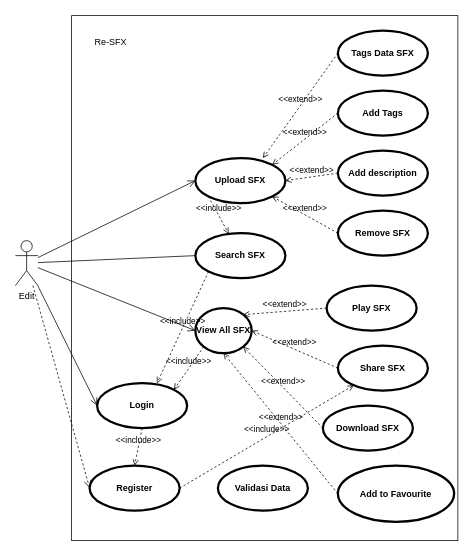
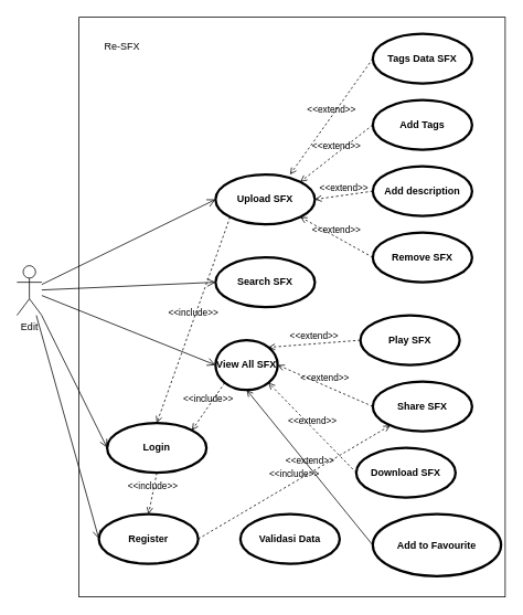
  <mxCell id="0" />
  <mxCell id="1" parent="0" />
  <mxCell id="2" value="" style="rounded=0;whiteSpace=wrap;html=1;fillColor=default;" parent="1" vertex="1"><mxGeometry x="95" y="20" width="515" height="700" as="geometry" /></mxCell>
  <mxCell id="3" value="Edit" style="shape=umlActor;verticalLabelPosition=bottom;verticalAlign=top;html=1;outlineConnect=0;" parent="1" vertex="1"><mxGeometry x="20" y="320" width="30" height="60" as="geometry" /></mxCell>
  <mxCell id="4" value="Login" style="shape=ellipse;html=1;strokeWidth=3;fontStyle=1;whiteSpace=wrap;align=center;perimeter=ellipsePerimeter;" parent="1" vertex="1"><mxGeometry x="129" y="510" width="120" height="60" as="geometry" /></mxCell>
  <mxCell id="5" value="Register" style="shape=ellipse;html=1;strokeWidth=3;fontStyle=1;whiteSpace=wrap;align=center;perimeter=ellipsePerimeter;" parent="1" vertex="1"><mxGeometry x="119" y="620" width="120" height="60" as="geometry" /></mxCell>
  <mxCell id="6" value="Validasi Data" style="shape=ellipse;html=1;strokeWidth=3;fontStyle=1;whiteSpace=wrap;align=center;perimeter=ellipsePerimeter;" parent="1" vertex="1"><mxGeometry x="290" y="620" width="120" height="60" as="geometry" /></mxCell>
  <mxCell id="7" value="Upload SFX" style="shape=ellipse;html=1;strokeWidth=3;fontStyle=1;whiteSpace=wrap;align=center;perimeter=ellipsePerimeter;" parent="1" vertex="1"><mxGeometry x="260" y="210" width="120" height="60" as="geometry" /></mxCell>
  <mxCell id="8" value="Play SFX" style="shape=ellipse;html=1;strokeWidth=3;fontStyle=1;whiteSpace=wrap;align=center;perimeter=ellipsePerimeter;" parent="1" vertex="1"><mxGeometry x="435" y="380" width="120" height="60" as="geometry" /></mxCell>
  <mxCell id="9" value="Download SFX" style="shape=ellipse;html=1;strokeWidth=3;fontStyle=1;whiteSpace=wrap;align=center;perimeter=ellipsePerimeter;" parent="1" vertex="1"><mxGeometry x="430" y="540" width="120" height="60" as="geometry" /></mxCell>
  <mxCell id="10" value="Add Tags" style="shape=ellipse;html=1;strokeWidth=3;fontStyle=1;whiteSpace=wrap;align=center;perimeter=ellipsePerimeter;" parent="1" vertex="1"><mxGeometry x="450" y="120" width="120" height="60" as="geometry" /></mxCell>
  <mxCell id="11" value="Add description" style="shape=ellipse;html=1;strokeWidth=3;fontStyle=1;whiteSpace=wrap;align=center;perimeter=ellipsePerimeter;" parent="1" vertex="1"><mxGeometry x="450" y="200" width="120" height="60" as="geometry" /></mxCell>
  <mxCell id="12" value="Add to Favourite" style="shape=ellipse;html=1;strokeWidth=3;fontStyle=1;whiteSpace=wrap;align=center;perimeter=ellipsePerimeter;" parent="1" vertex="1"><mxGeometry x="450" y="620" width="155" height="75" as="geometry" /></mxCell>
  <mxCell id="13" value="Tags Data SFX" style="shape=ellipse;html=1;strokeWidth=3;fontStyle=1;whiteSpace=wrap;align=center;perimeter=ellipsePerimeter;" parent="1" vertex="1"><mxGeometry x="450" y="40" width="120" height="60" as="geometry" /></mxCell>
  <mxCell id="14" value="Remove SFX" style="shape=ellipse;html=1;strokeWidth=3;fontStyle=1;whiteSpace=wrap;align=center;perimeter=ellipsePerimeter;" parent="1" vertex="1"><mxGeometry x="450" y="280" width="120" height="60" as="geometry" /></mxCell>
  <mxCell id="15" value="Share SFX" style="shape=ellipse;html=1;strokeWidth=3;fontStyle=1;whiteSpace=wrap;align=center;perimeter=ellipsePerimeter;" parent="1" vertex="1"><mxGeometry x="450" y="460" width="120" height="60" as="geometry" /></mxCell>
  <mxCell id="16" value="View All SFX" style="shape=ellipse;html=1;strokeWidth=3;fontStyle=1;whiteSpace=wrap;align=center;perimeter=ellipsePerimeter;" parent="1" vertex="1"><mxGeometry x="260" y="410" width="75" height="60" as="geometry" /></mxCell>
  <mxCell id="17" value="Search SFX" style="shape=ellipse;html=1;strokeWidth=3;fontStyle=1;whiteSpace=wrap;align=center;perimeter=ellipsePerimeter;" parent="1" vertex="1"><mxGeometry x="260" y="310" width="120" height="60" as="geometry" /></mxCell>
- <mxCell id="18" value="&amp;lt;&amp;lt;include&amp;gt;&amp;gt;" style="html=1;verticalAlign=bottom;labelBackgroundColor=none;endArrow=open;endFill=0;dashed=1;rounded=0;exitX=0;exitY=1;exitDx=0;exitDy=0;" parent="1" source="7" target="17" edge="1"><mxGeometry width="160" relative="1" as="geometry"><mxPoint x="200" y="300" as="sourcePoint" /><mxPoint x="40" y="300" as="targetPoint" /></mxGeometry></mxCell>
+ <mxCell id="18" value="&amp;lt;&amp;lt;include&amp;gt;&amp;gt;" style="html=1;verticalAlign=bottom;labelBackgroundColor=none;endArrow=open;endFill=0;dashed=1;rounded=0;exitX=0;exitY=1;exitDx=0;exitDy=0;entryX=0.5;entryY=0;entryDx=0;entryDy=0;" parent="1" source="7" target="4" edge="1"><mxGeometry width="160" relative="1" as="geometry"><mxPoint x="200" y="300" as="sourcePoint" /><mxPoint x="40" y="300" as="targetPoint" /></mxGeometry></mxCell>
  <mxCell id="19" value="&amp;lt;&amp;lt;extend&amp;gt;&amp;gt;" style="html=1;verticalAlign=bottom;labelBackgroundColor=none;endArrow=open;endFill=0;dashed=1;rounded=0;exitX=0;exitY=0.5;exitDx=0;exitDy=0;entryX=1;entryY=0;entryDx=0;entryDy=0;" parent="1" source="10" target="7" edge="1"><mxGeometry width="160" relative="1" as="geometry"><mxPoint x="200" y="250" as="sourcePoint" /><mxPoint x="40" y="250" as="targetPoint" /></mxGeometry></mxCell>
  <mxCell id="20" value="" style="endArrow=open;startArrow=none;endFill=0;startFill=0;endSize=8;html=1;verticalAlign=bottom;labelBackgroundColor=none;strokeWidth=1;rounded=0;entryX=0;entryY=0.5;entryDx=0;entryDy=0;" parent="1" source="3" target="7" edge="1"><mxGeometry width="160" relative="1" as="geometry"><mxPoint x="60" y="330" as="sourcePoint" /><mxPoint x="220" y="330" as="targetPoint" /></mxGeometry></mxCell>
- <mxCell id="21" value="" style="endArrow=none;startArrow=none;endFill=0;startFill=0;endSize=8;html=1;verticalAlign=bottom;labelBackgroundColor=none;strokeWidth=1;rounded=0;entryX=0;entryY=0.5;entryDx=0;entryDy=0;" parent="1" source="3" target="17" edge="1"><mxGeometry width="160" relative="1" as="geometry"><mxPoint x="30" y="396" as="sourcePoint" /><mxPoint x="309" y="320" as="targetPoint" /></mxGeometry></mxCell>
+ <mxCell id="21" value="" style="endArrow=open;startArrow=none;endFill=0;startFill=0;endSize=8;html=1;verticalAlign=bottom;labelBackgroundColor=none;strokeWidth=1;rounded=0;entryX=0;entryY=0.5;entryDx=0;entryDy=0;" parent="1" source="3" target="17" edge="1"><mxGeometry width="160" relative="1" as="geometry"><mxPoint x="30" y="396" as="sourcePoint" /><mxPoint x="309" y="320" as="targetPoint" /></mxGeometry></mxCell>
  <mxCell id="22" value="" style="endArrow=open;startArrow=none;endFill=0;startFill=0;endSize=8;html=1;verticalAlign=bottom;labelBackgroundColor=none;strokeWidth=1;rounded=0;entryX=0;entryY=0.5;entryDx=0;entryDy=0;" parent="1" source="3" target="16" edge="1"><mxGeometry width="160" relative="1" as="geometry"><mxPoint x="60" y="330" as="sourcePoint" /><mxPoint x="220" y="330" as="targetPoint" /></mxGeometry></mxCell>
  <mxCell id="23" value="" style="endArrow=open;startArrow=none;endFill=0;startFill=0;endSize=8;html=1;verticalAlign=bottom;labelBackgroundColor=none;strokeWidth=1;rounded=0;entryX=0;entryY=0.5;entryDx=0;entryDy=0;" parent="1" source="3" target="4" edge="1"><mxGeometry width="160" relative="1" as="geometry"><mxPoint x="30" y="407" as="sourcePoint" /><mxPoint x="299" y="540" as="targetPoint" /></mxGeometry></mxCell>
- <mxCell id="24" value="" style="endArrow=open;startArrow=none;endFill=0;startFill=0;endSize=8;html=1;verticalAlign=bottom;labelBackgroundColor=none;strokeWidth=1;rounded=0;entryX=0;entryY=0.5;entryDx=0;entryDy=0;dashed=1;" parent="1" source="3" target="5" edge="1"><mxGeometry width="160" relative="1" as="geometry"><mxPoint x="30" y="418" as="sourcePoint" /><mxPoint x="129" y="540" as="targetPoint" /></mxGeometry></mxCell>
- <mxCell id="25" value="&amp;lt;&amp;lt;include&amp;gt;&amp;gt;" style="html=1;verticalAlign=bottom;labelBackgroundColor=none;endArrow=open;endFill=0;dashed=1;rounded=0;exitX=0;exitY=1;exitDx=0;exitDy=0;entryX=0.665;entryY=0.004;entryDx=0;entryDy=0;entryPerimeter=0;" parent="1" source="17" target="4" edge="1"><mxGeometry width="160" relative="1" as="geometry"><mxPoint x="327" y="341" as="sourcePoint" /><mxPoint x="189" y="510" as="targetPoint" /></mxGeometry></mxCell>
+ <mxCell id="24" value="" style="endArrow=open;startArrow=none;endFill=0;startFill=0;endSize=8;html=1;verticalAlign=bottom;labelBackgroundColor=none;strokeWidth=1;rounded=0;entryX=0;entryY=0.5;entryDx=0;entryDy=0;" parent="1" source="3" target="5" edge="1"><mxGeometry width="160" relative="1" as="geometry"><mxPoint x="30" y="418" as="sourcePoint" /><mxPoint x="129" y="540" as="targetPoint" /></mxGeometry></mxCell>
  <mxCell id="26" value="&amp;lt;&amp;lt;include&amp;gt;&amp;gt;" style="html=1;verticalAlign=bottom;labelBackgroundColor=none;endArrow=open;endFill=0;dashed=1;rounded=0;exitX=0;exitY=1;exitDx=0;exitDy=0;entryX=1;entryY=0;entryDx=0;entryDy=0;" parent="1" source="16" target="4" edge="1"><mxGeometry width="160" relative="1" as="geometry"><mxPoint x="317" y="371" as="sourcePoint" /><mxPoint x="230" y="500" as="targetPoint" /></mxGeometry></mxCell>
  <mxCell id="27" value="&amp;lt;&amp;lt;extend&amp;gt;&amp;gt;" style="html=1;verticalAlign=bottom;labelBackgroundColor=none;endArrow=open;endFill=0;dashed=1;rounded=0;exitX=0;exitY=0.5;exitDx=0;exitDy=0;entryX=1;entryY=0.5;entryDx=0;entryDy=0;" parent="1" source="11" target="7" edge="1"><mxGeometry width="160" relative="1" as="geometry"><mxPoint x="480" y="210" as="sourcePoint" /><mxPoint x="373" y="249" as="targetPoint" /></mxGeometry></mxCell>
  <mxCell id="28" value="&amp;lt;&amp;lt;include&amp;gt;&amp;gt;" style="html=1;verticalAlign=bottom;labelBackgroundColor=none;endArrow=open;endFill=0;dashed=1;rounded=0;entryX=0.5;entryY=0;entryDx=0;entryDy=0;exitX=0.5;exitY=1;exitDx=0;exitDy=0;" parent="1" source="4" target="5" edge="1"><mxGeometry width="160" relative="1" as="geometry"><mxPoint x="330" y="560" as="sourcePoint" /><mxPoint x="189" y="510" as="targetPoint" /></mxGeometry></mxCell>
  <mxCell id="29" value="&amp;lt;&amp;lt;include&amp;gt;&amp;gt;" style="html=1;verticalAlign=bottom;labelBackgroundColor=none;endArrow=open;endFill=0;dashed=1;rounded=0;exitX=1;exitY=0.5;exitDx=0;exitDy=0;" parent="1" source="5" target="15" edge="1"><mxGeometry width="160" relative="1" as="geometry"><mxPoint x="290" y="610" as="sourcePoint" /><mxPoint x="280" y="680" as="targetPoint" /></mxGeometry></mxCell>
  <mxCell id="30" value="&amp;lt;&amp;lt;extend&amp;gt;&amp;gt;" style="html=1;verticalAlign=bottom;labelBackgroundColor=none;endArrow=open;endFill=0;dashed=1;rounded=0;exitX=0;exitY=0.5;exitDx=0;exitDy=0;entryX=0.75;entryY=0;entryDx=0;entryDy=0;entryPerimeter=0;" parent="1" source="13" target="7" edge="1"><mxGeometry width="160" relative="1" as="geometry"><mxPoint x="460" y="160" as="sourcePoint" /><mxPoint x="372" y="229" as="targetPoint" /></mxGeometry></mxCell>
  <mxCell id="31" value="&amp;lt;&amp;lt;extend&amp;gt;&amp;gt;" style="html=1;verticalAlign=bottom;labelBackgroundColor=none;endArrow=open;endFill=0;dashed=1;rounded=0;exitX=0;exitY=0.5;exitDx=0;exitDy=0;entryX=1;entryY=1;entryDx=0;entryDy=0;" parent="1" source="14" target="7" edge="1"><mxGeometry width="160" relative="1" as="geometry"><mxPoint x="460" y="240" as="sourcePoint" /><mxPoint x="390" y="250" as="targetPoint" /></mxGeometry></mxCell>
  <mxCell id="32" value="&amp;lt;&amp;lt;extend&amp;gt;&amp;gt;" style="html=1;verticalAlign=bottom;labelBackgroundColor=none;endArrow=open;endFill=0;dashed=1;rounded=0;exitX=0;exitY=0.5;exitDx=0;exitDy=0;entryX=1;entryY=0;entryDx=0;entryDy=0;" parent="1" source="8" target="16" edge="1"><mxGeometry width="160" relative="1" as="geometry"><mxPoint x="460" y="160" as="sourcePoint" /><mxPoint x="372" y="229" as="targetPoint" /></mxGeometry></mxCell>
  <mxCell id="33" value="&amp;lt;&amp;lt;extend&amp;gt;&amp;gt;" style="html=1;verticalAlign=bottom;labelBackgroundColor=none;endArrow=open;endFill=0;dashed=1;rounded=0;exitX=0;exitY=0.5;exitDx=0;exitDy=0;entryX=1;entryY=0.5;entryDx=0;entryDy=0;" parent="1" source="15" target="16" edge="1"><mxGeometry width="160" relative="1" as="geometry"><mxPoint x="460" y="410" as="sourcePoint" /><mxPoint x="373" y="429" as="targetPoint" /></mxGeometry></mxCell>
  <mxCell id="34" value="&amp;lt;&amp;lt;extend&amp;gt;&amp;gt;" style="html=1;verticalAlign=bottom;labelBackgroundColor=none;endArrow=open;endFill=0;dashed=1;rounded=0;entryX=1;entryY=1;entryDx=0;entryDy=0;exitX=0;exitY=0.5;exitDx=0;exitDy=0;" parent="1" source="9" target="16" edge="1"><mxGeometry width="160" relative="1" as="geometry"><mxPoint x="460" y="490" as="sourcePoint" /><mxPoint x="390" y="450" as="targetPoint" /></mxGeometry></mxCell>
- <mxCell id="35" value="&amp;lt;&amp;lt;extend&amp;gt;&amp;gt;" style="html=1;verticalAlign=bottom;labelBackgroundColor=none;endArrow=open;endFill=0;dashed=1;rounded=0;entryX=0.5;entryY=1;entryDx=0;entryDy=0;exitX=0;exitY=0.5;exitDx=0;exitDy=0;" parent="1" source="12" target="16" edge="1"><mxGeometry width="160" relative="1" as="geometry"><mxPoint x="460" y="570" as="sourcePoint" /><mxPoint x="372" y="471" as="targetPoint" /></mxGeometry></mxCell>
+ <mxCell id="35" value="&amp;lt;&amp;lt;extend&amp;gt;&amp;gt;" style="html=1;verticalAlign=bottom;labelBackgroundColor=none;endArrow=open;endFill=0;dashed=0;rounded=0;entryX=0.5;entryY=1;entryDx=0;entryDy=0;exitX=0;exitY=0.5;exitDx=0;exitDy=0;" parent="1" source="12" target="16" edge="1"><mxGeometry width="160" relative="1" as="geometry"><mxPoint x="460" y="570" as="sourcePoint" /><mxPoint x="372" y="471" as="targetPoint" /></mxGeometry></mxCell>
  <mxCell id="36" value="Re-SFX&amp;nbsp;" style="text;strokeColor=none;align=center;fillColor=none;html=1;verticalAlign=middle;whiteSpace=wrap;rounded=0;" parent="1" vertex="1"><mxGeometry x="119" y="40" width="60" height="30" as="geometry" /></mxCell>
